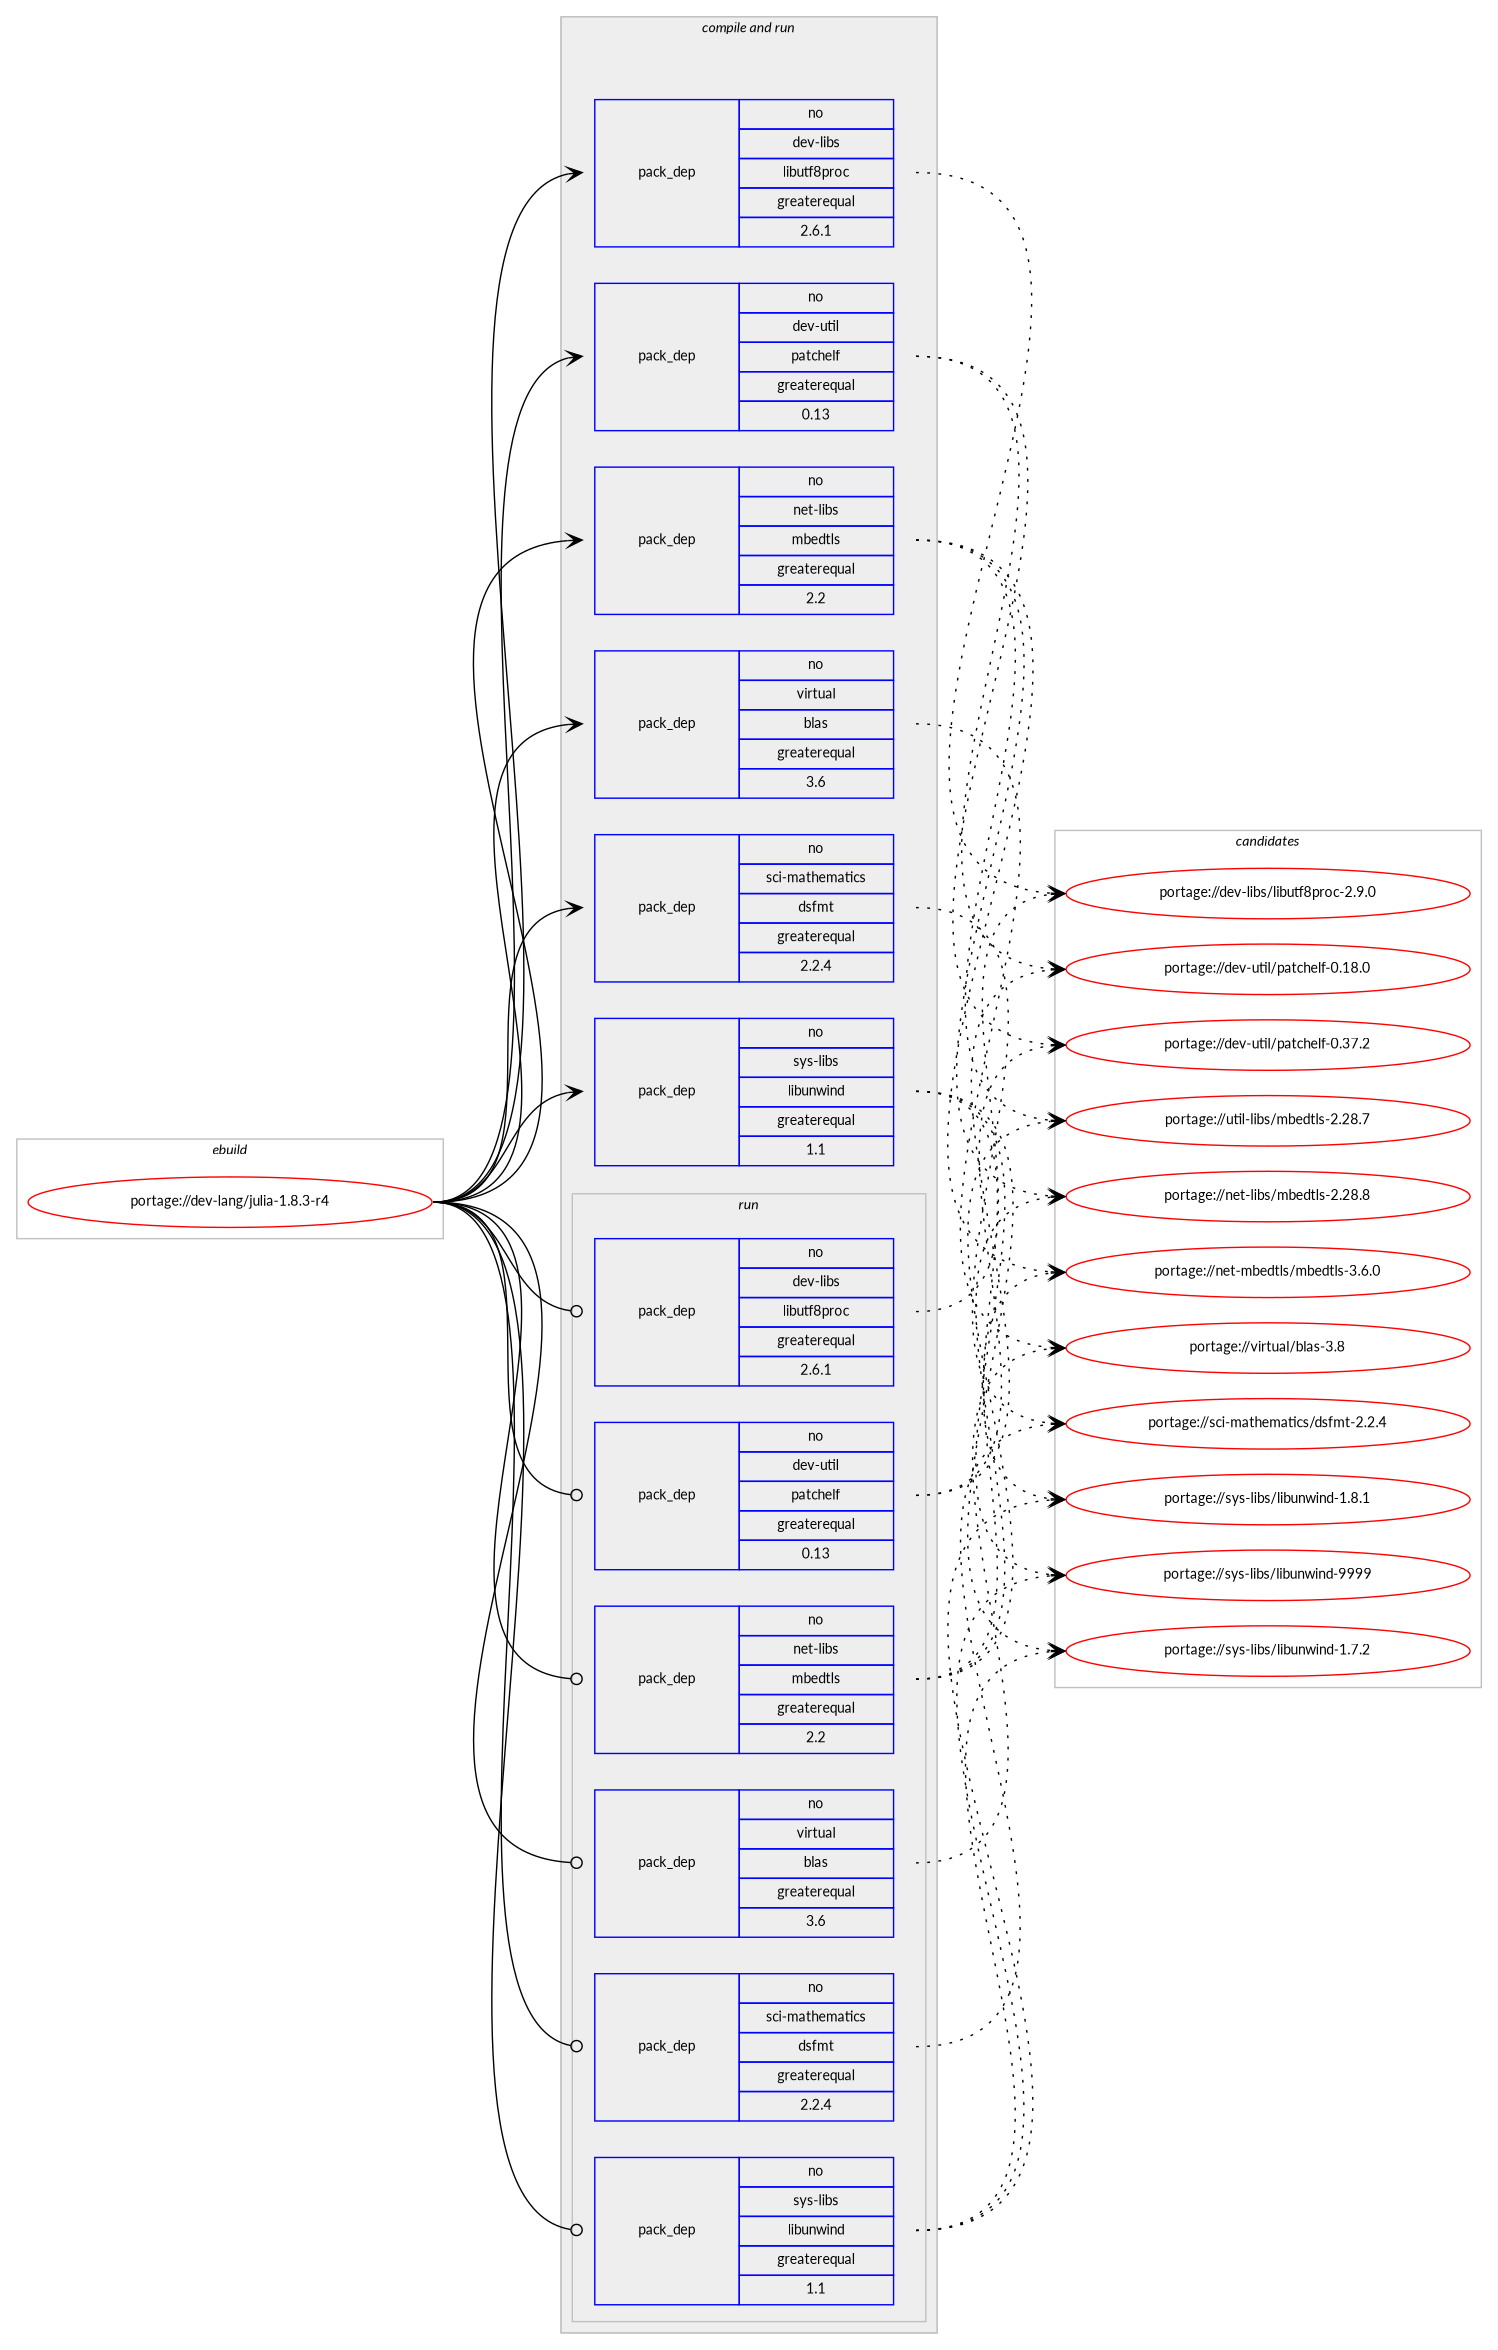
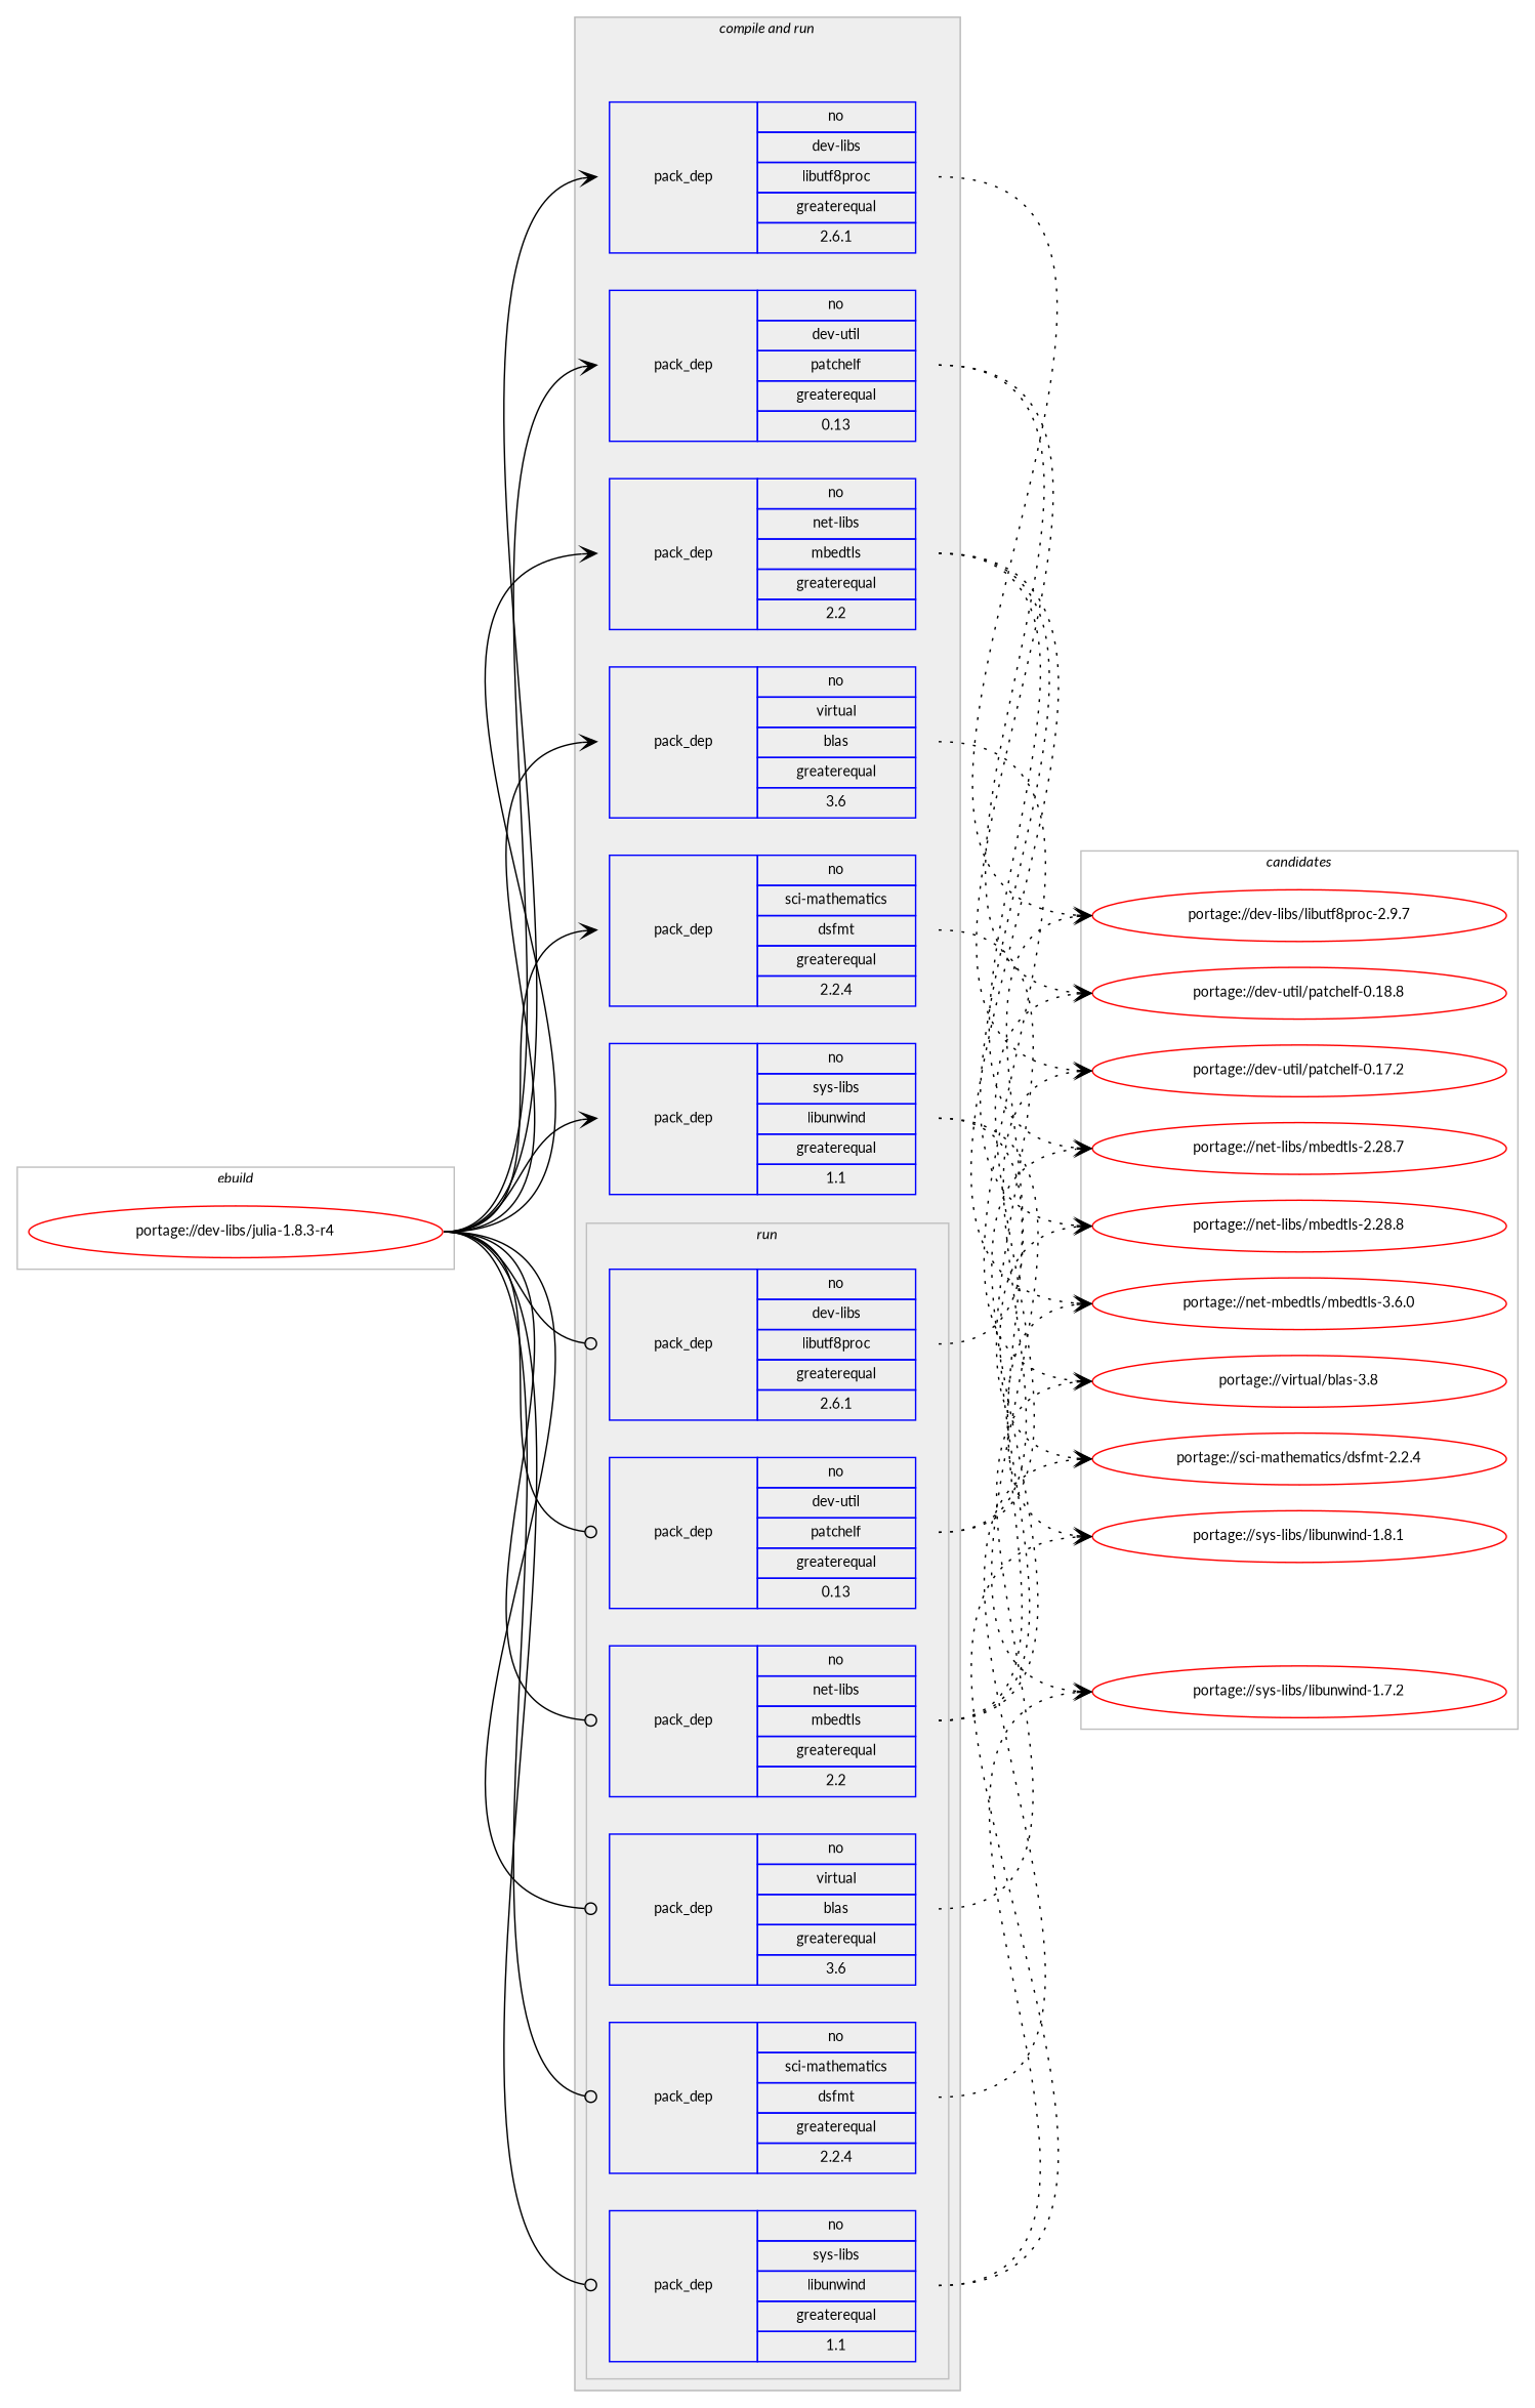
  digraph {
    compound=true
    concentrate=true
    fontname=Lato
    fontsize=10
    newrank=true
    rankdir=LR
    ranksep=1.5
    node [color=red fontname=Lato fontsize=10]
    edge [arrowhead=vee fontname=Lato headport=w style=dotted tailport=e weight=100]
-   n1 [label="portage://dev-lang/julia-1.8.3-r4" width=4]
+   n1 [label="portage://dev-libs/julia-1.8.3-r4" width=4]
    n2 [color=blue label=<<TABLE BORDER="0" CELLBORDER="1" CELLSPACING="0" CELLPADDING="4" WIDTH="220"><TR><TD ROWSPAN="6" CELLPADDING="30">pack_dep</TD></TR><TR><TD WIDTH="110">no</TD></TR><TR><TD>dev-libs</TD></TR><TR><TD>libutf8proc</TD></TR><TR><TD>greaterequal</TD></TR><TR><TD>2.6.1</TD></TR></TABLE>> shape=none]
    n3 [color=blue label=<<TABLE BORDER="0" CELLBORDER="1" CELLSPACING="0" CELLPADDING="4" WIDTH="220"><TR><TD ROWSPAN="6" CELLPADDING="30">pack_dep</TD></TR><TR><TD WIDTH="110">no</TD></TR><TR><TD>dev-util</TD></TR><TR><TD>patchelf</TD></TR><TR><TD>greaterequal</TD></TR><TR><TD>0.13</TD></TR></TABLE>> shape=none]
    n4 [color=blue label=<<TABLE BORDER="0" CELLBORDER="1" CELLSPACING="0" CELLPADDING="4" WIDTH="220"><TR><TD ROWSPAN="6" CELLPADDING="30">pack_dep</TD></TR><TR><TD WIDTH="110">no</TD></TR><TR><TD>net-libs</TD></TR><TR><TD>mbedtls</TD></TR><TR><TD>greaterequal</TD></TR><TR><TD>2.2</TD></TR></TABLE>> shape=none]
    n5 [color=blue label=<<TABLE BORDER="0" CELLBORDER="1" CELLSPACING="0" CELLPADDING="4" WIDTH="220"><TR><TD ROWSPAN="6" CELLPADDING="30">pack_dep</TD></TR><TR><TD WIDTH="110">no</TD></TR><TR><TD>sci-mathematics</TD></TR><TR><TD>dsfmt</TD></TR><TR><TD>greaterequal</TD></TR><TR><TD>2.2.4</TD></TR></TABLE>> shape=none]
    n6 [color=blue label=<<TABLE BORDER="0" CELLBORDER="1" CELLSPACING="0" CELLPADDING="4" WIDTH="220"><TR><TD ROWSPAN="6" CELLPADDING="30">pack_dep</TD></TR><TR><TD WIDTH="110">no</TD></TR><TR><TD>sys-libs</TD></TR><TR><TD>libunwind</TD></TR><TR><TD>greaterequal</TD></TR><TR><TD>1.1</TD></TR></TABLE>> shape=none]
    n7 [color=blue label=<<TABLE BORDER="0" CELLBORDER="1" CELLSPACING="0" CELLPADDING="4" WIDTH="220"><TR><TD ROWSPAN="6" CELLPADDING="30">pack_dep</TD></TR><TR><TD WIDTH="110">no</TD></TR><TR><TD>virtual</TD></TR><TR><TD>blas</TD></TR><TR><TD>greaterequal</TD></TR><TR><TD>3.6</TD></TR></TABLE>> shape=none]
    n8 [color=blue label=<<TABLE BORDER="0" CELLBORDER="1" CELLSPACING="0" CELLPADDING="4" WIDTH="220"><TR><TD ROWSPAN="6" CELLPADDING="30">pack_dep</TD></TR><TR><TD WIDTH="110">no</TD></TR><TR><TD>virtual</TD></TR><TR><TD>blas</TD></TR><TR><TD>greaterequal</TD></TR><TR><TD>3.6</TD></TR></TABLE>> shape=none]
    n9 [color=blue label=<<TABLE BORDER="0" CELLBORDER="1" CELLSPACING="0" CELLPADDING="4" WIDTH="220"><TR><TD ROWSPAN="6" CELLPADDING="30">pack_dep</TD></TR><TR><TD WIDTH="110">no</TD></TR><TR><TD>dev-libs</TD></TR><TR><TD>libutf8proc</TD></TR><TR><TD>greaterequal</TD></TR><TR><TD>2.6.1</TD></TR></TABLE>> shape=none]
    n10 [color=blue label=<<TABLE BORDER="0" CELLBORDER="1" CELLSPACING="0" CELLPADDING="4" WIDTH="220"><TR><TD ROWSPAN="6" CELLPADDING="30">pack_dep</TD></TR><TR><TD WIDTH="110">no</TD></TR><TR><TD>dev-util</TD></TR><TR><TD>patchelf</TD></TR><TR><TD>greaterequal</TD></TR><TR><TD>0.13</TD></TR></TABLE>> shape=none]
    n11 [color=blue label=<<TABLE BORDER="0" CELLBORDER="1" CELLSPACING="0" CELLPADDING="4" WIDTH="220"><TR><TD ROWSPAN="6" CELLPADDING="30">pack_dep</TD></TR><TR><TD WIDTH="110">no</TD></TR><TR><TD>net-libs</TD></TR><TR><TD>mbedtls</TD></TR><TR><TD>greaterequal</TD></TR><TR><TD>2.2</TD></TR></TABLE>> shape=none]
    n12 [color=blue label=<<TABLE BORDER="0" CELLBORDER="1" CELLSPACING="0" CELLPADDING="4" WIDTH="220"><TR><TD ROWSPAN="6" CELLPADDING="30">pack_dep</TD></TR><TR><TD WIDTH="110">no</TD></TR><TR><TD>sci-mathematics</TD></TR><TR><TD>dsfmt</TD></TR><TR><TD>greaterequal</TD></TR><TR><TD>2.2.4</TD></TR></TABLE>> shape=none]
    n13 [color=blue label=<<TABLE BORDER="0" CELLBORDER="1" CELLSPACING="0" CELLPADDING="4" WIDTH="220"><TR><TD ROWSPAN="6" CELLPADDING="30">pack_dep</TD></TR><TR><TD WIDTH="110">no</TD></TR><TR><TD>sys-libs</TD></TR><TR><TD>libunwind</TD></TR><TR><TD>greaterequal</TD></TR><TR><TD>1.1</TD></TR></TABLE>> shape=none]
-   n14 [label="portage://dev-libs/libutf8proc-2.9.0" width=4]
-   n15 [label="portage://dev-util/patchelf-0.37.2" width=4]
-   n16 [label="portage://dev-util/patchelf-0.18.0" width=4]
-   n17 [label="portage://util-libs/mbedtls-2.28.7" width=4]
+   n14 [label="portage://dev-libs/libutf8proc-2.9.7" width=4]
+   n15 [label="portage://dev-util/patchelf-0.17.2" width=4]
+   n16 [label="portage://dev-util/patchelf-0.18.8" width=4]
+   n17 [label="portage://net-libs/mbedtls-2.28.7" width=4]
    n18 [label="portage://net-libs/mbedtls-2.28.8" width=4]
    n19 [label="portage://net-mbedtls/mbedtls-3.6.0" width=4]
    n20 [label="portage://sci-mathematics/dsfmt-2.2.4" width=4]
    n21 [label="portage://sys-libs/libunwind-1.7.2" width=4]
    n22 [label="portage://sys-libs/libunwind-1.8.1" width=4]
-   n23 [label="portage://sys-libs/libunwind-9999" width=4]
    n24 [label="portage://virtual/blas-3.8" width=4]
    subgraph cluster_1 {
      color=gray
      label=<<i>ebuild</i>>
      rank=same
      n1
    }
    subgraph cluster_2 {
      color=gray
      label=<<i>dependencies</i>>
      subgraph cluster_3 {
        color=gray
        fillcolor="#eeeeee"
        label=<<i>compile</i>>
        style=filled
        subgraph sub_4 {
          color=gray
          fillcolor="#eeeeee"
          label=<<i>compile</i>>
          style=filled
          n2
        }
        subgraph sub_5 {
          color=gray
          fillcolor="#eeeeee"
          label=<<i>compile</i>>
          style=filled
          n3
        }
        subgraph sub_6 {
          color=gray
          fillcolor="#eeeeee"
          label=<<i>compile</i>>
          style=filled
          n4
        }
        subgraph sub_7 {
          color=gray
          fillcolor="#eeeeee"
          label=<<i>compile</i>>
          style=filled
          n5
        }
        subgraph sub_8 {
          color=gray
          fillcolor="#eeeeee"
          label=<<i>compile</i>>
          style=filled
          n6
        }
        subgraph sub_9 {
          color=gray
          fillcolor="#eeeeee"
          label=<<i>compile</i>>
          style=filled
          n7
        }
      }
      subgraph cluster_10 {
        color=gray
        fillcolor="#eeeeee"
        label=<<i>compile and run</i>>
        style=filled
      }
      subgraph cluster_11 {
        color=gray
        fillcolor="#eeeeee"
        label=<<i>run</i>>
        style=filled
        subgraph sub_12 {
          color=gray
          fillcolor="#eeeeee"
          label=<<i>run</i>>
          style=filled
          n8
        }
        subgraph sub_13 {
          color=gray
          fillcolor="#eeeeee"
          label=<<i>run</i>>
          style=filled
          n9
        }
        subgraph sub_14 {
          color=gray
          fillcolor="#eeeeee"
          label=<<i>run</i>>
          style=filled
          n10
        }
        subgraph sub_15 {
          color=gray
          fillcolor="#eeeeee"
          label=<<i>run</i>>
          style=filled
          n11
        }
        subgraph sub_16 {
          color=gray
          fillcolor="#eeeeee"
          label=<<i>run</i>>
          style=filled
          n12
        }
        subgraph sub_17 {
          color=gray
          fillcolor="#eeeeee"
          label=<<i>run</i>>
          style=filled
          n13
        }
      }
    }
    subgraph cluster_18 {
      color=gray
      label=<<i>candidates</i>>
      rank=same
      subgraph sub_19 {
        color=black
        label=<<i>candidates</i>>
        nodesep=1
        rank=same
        n14
      }
      subgraph sub_20 {
        color=black
        label=<<i>candidates</i>>
        nodesep=1
        rank=same
        n15
        n16
      }
      subgraph sub_21 {
        color=black
        label=<<i>candidates</i>>
        nodesep=1
        rank=same
        n17
        n18
        n19
      }
      subgraph sub_22 {
        color=black
        label=<<i>candidates</i>>
        nodesep=1
        rank=same
        n20
      }
      subgraph sub_23 {
        color=black
        label=<<i>candidates</i>>
        nodesep=1
        rank=same
        n21
        n22
-       n23
      }
      subgraph sub_24 {
        color=black
        label=<<i>candidates</i>>
        nodesep=1
        rank=same
        n24
      }
      subgraph sub_25 {
        color=black
        label=<<i>candidates</i>>
        nodesep=1
        rank=same
        n14
      }
      subgraph sub_26 {
        color=black
        label=<<i>candidates</i>>
        nodesep=1
        rank=same
        n15
        n16
      }
      subgraph sub_27 {
        color=black
        label=<<i>candidates</i>>
        nodesep=1
        rank=same
        n17
        n18
        n19
      }
      subgraph sub_28 {
        color=black
        label=<<i>candidates</i>>
        nodesep=1
        rank=same
        n20
      }
      subgraph sub_29 {
        color=black
        label=<<i>candidates</i>>
        nodesep=1
        rank=same
        n21
        n22
-       n23
      }
      subgraph sub_30 {
        color=black
        label=<<i>candidates</i>>
        nodesep=1
        rank=same
        n24
      }
    }
    n1 -> n2 [style=solid weight=20]
    n1 -> n3 [style=solid weight=20]
    n1 -> n4 [style=solid weight=20]
    n1 -> n5 [style=solid weight=20]
    n1 -> n6 [style=solid weight=20]
    n1 -> n7 [style=solid weight=20]
    n1 -> n8 [arrowhead=odot style=solid weight=20]
    n1 -> n9 [arrowhead=odot style=solid weight=20]
    n1 -> n10 [arrowhead=odot style=solid weight=20]
    n1 -> n11 [arrowhead=odot style=solid weight=20]
    n1 -> n12 [arrowhead=odot style=solid weight=20]
    n1 -> n13 [arrowhead=odot style=solid weight=20]
    n2 -> n14
    n3 -> n15
    n3 -> n16
    n4 -> n17
    n4 -> n18
    n4 -> n19
    n5 -> n20
    n6 -> n21
    n6 -> n22
-   n6 -> n23
    n7 -> n24
    n8 -> n24
    n9 -> n14
    n10 -> n15
    n10 -> n16
    n11 -> n17
    n11 -> n18
    n11 -> n19
    n12 -> n20
    n13 -> n21
    n13 -> n22
-   n13 -> n23
  }
